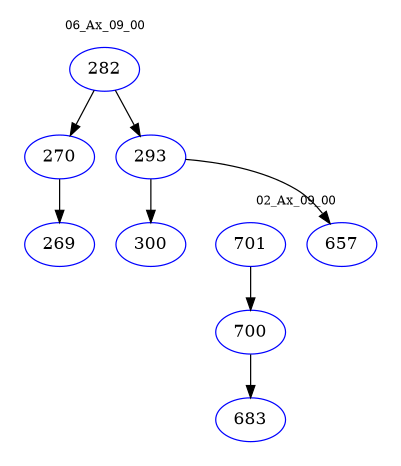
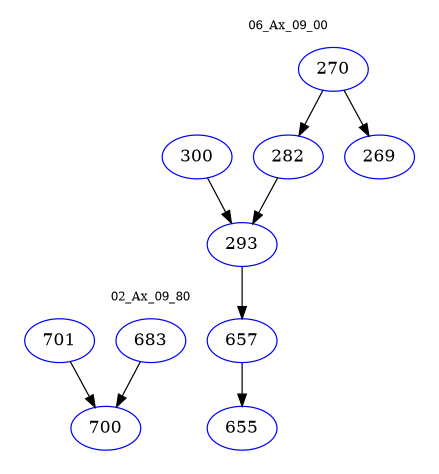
  digraph {
    node [color=blue]
    edge [color=black]
    n1 [label=282]
    n2 [label=270]
    n3 [label=293]
    n4 [label=269]
    n5 [label=300]
    n6 [label=683]
    n7 [label=657]
    n8 [label=700]
+   n9 [label=655]
    n10 [label=701]
    subgraph cluster_1 {
      color=white
      fontsize=10
      label="06_Ax_09_00"
      n1
      n2
      n3
      n4
      n5
    }
    subgraph cluster_2 {
      color=white
      fontsize=10
-     label="02_Ax_09_00"
+     label="02_Ax_09_80"
      n6
      n7
      n8
+     n9
      n10
    }
-   n1 -> n2
+   n2 -> n1
    n1 -> n3
    n2 -> n4
-   n3 -> n5
+   n5 -> n3
    n3 -> n7
-   n8 -> n6
+   n6 -> n8
+   n7 -> n9
    n10 -> n8
  }
